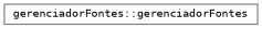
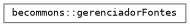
  digraph {
    rankdir=LR
    fontname="DejaVu Sans Mono"
-   n1 [color=grey40 fillcolor=white fontname="DejaVu Sans Mono" fontsize=10 height=0.2 label="gerenciadorFontes::gerenciadorFontes" shape=box style=filled width=0.4]
+   n1 [color=grey40 fillcolor=white fontname="DejaVu Sans Mono" fontsize=10 height=0.2 label="becommons::gerenciadorFontes" shape=box style=filled width=0.4]
  }
